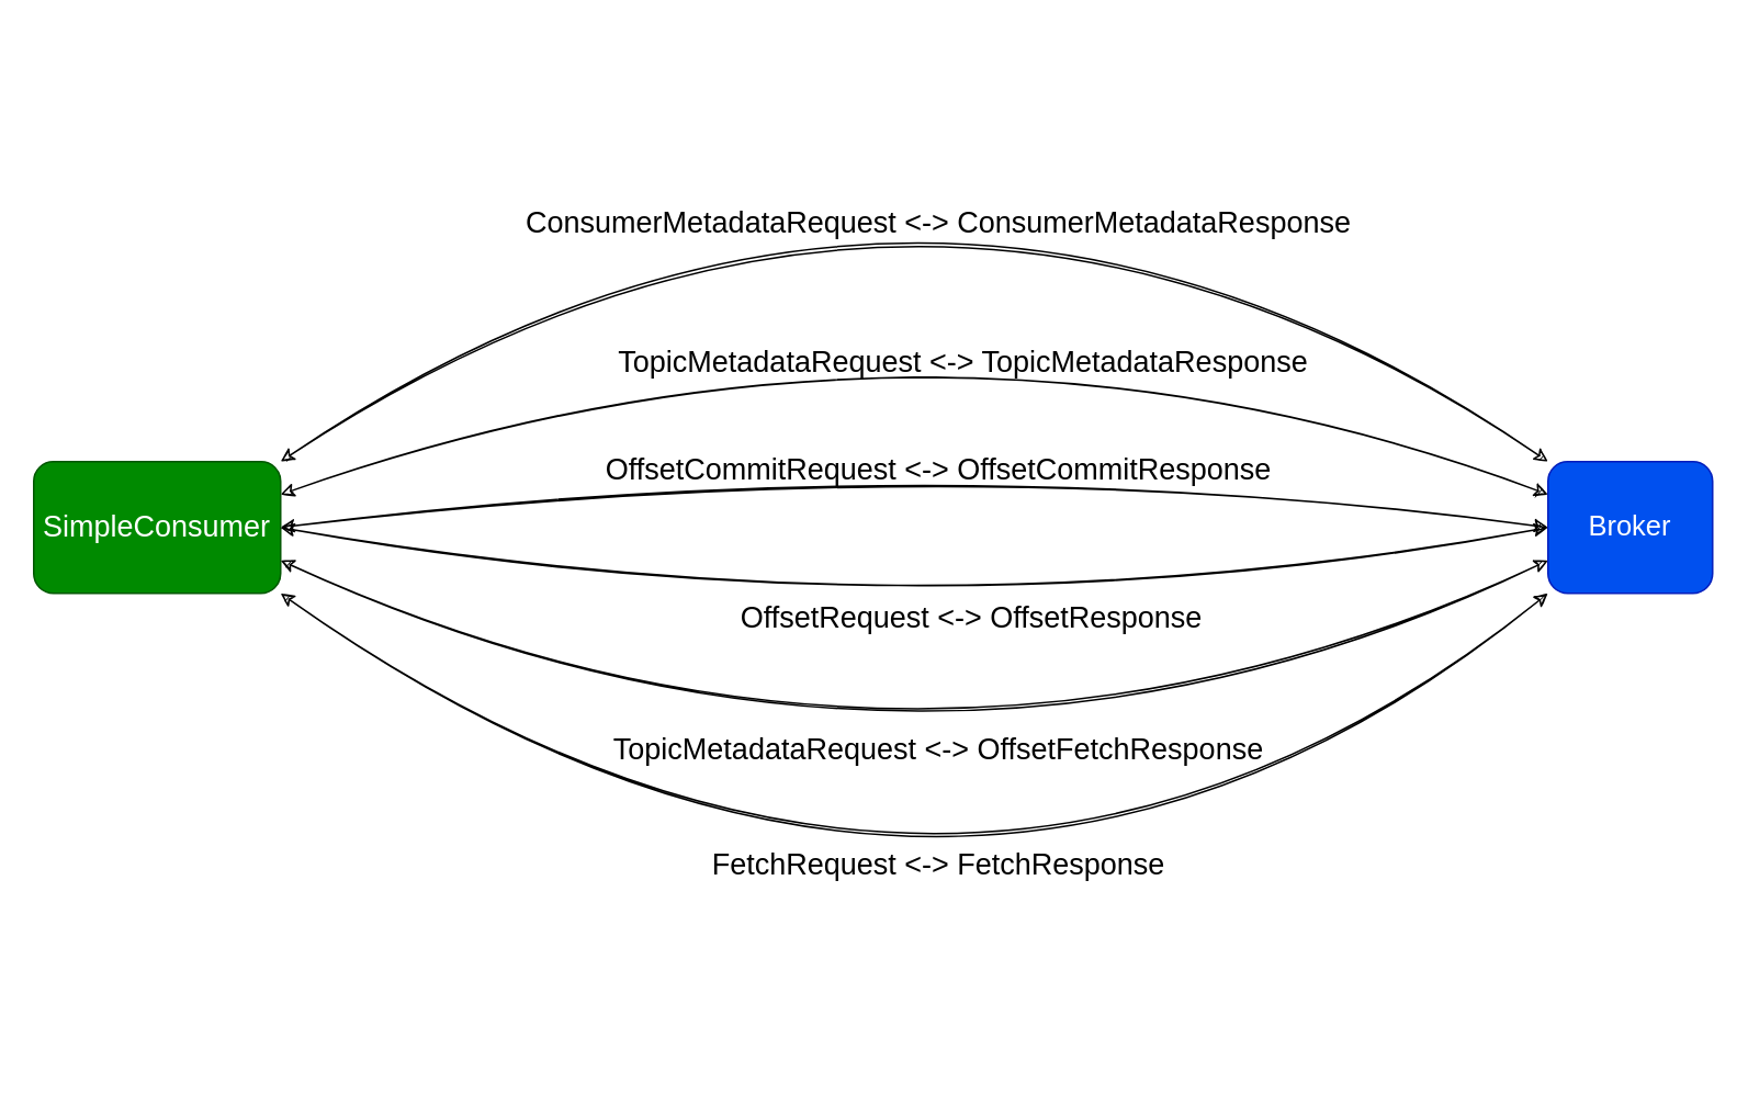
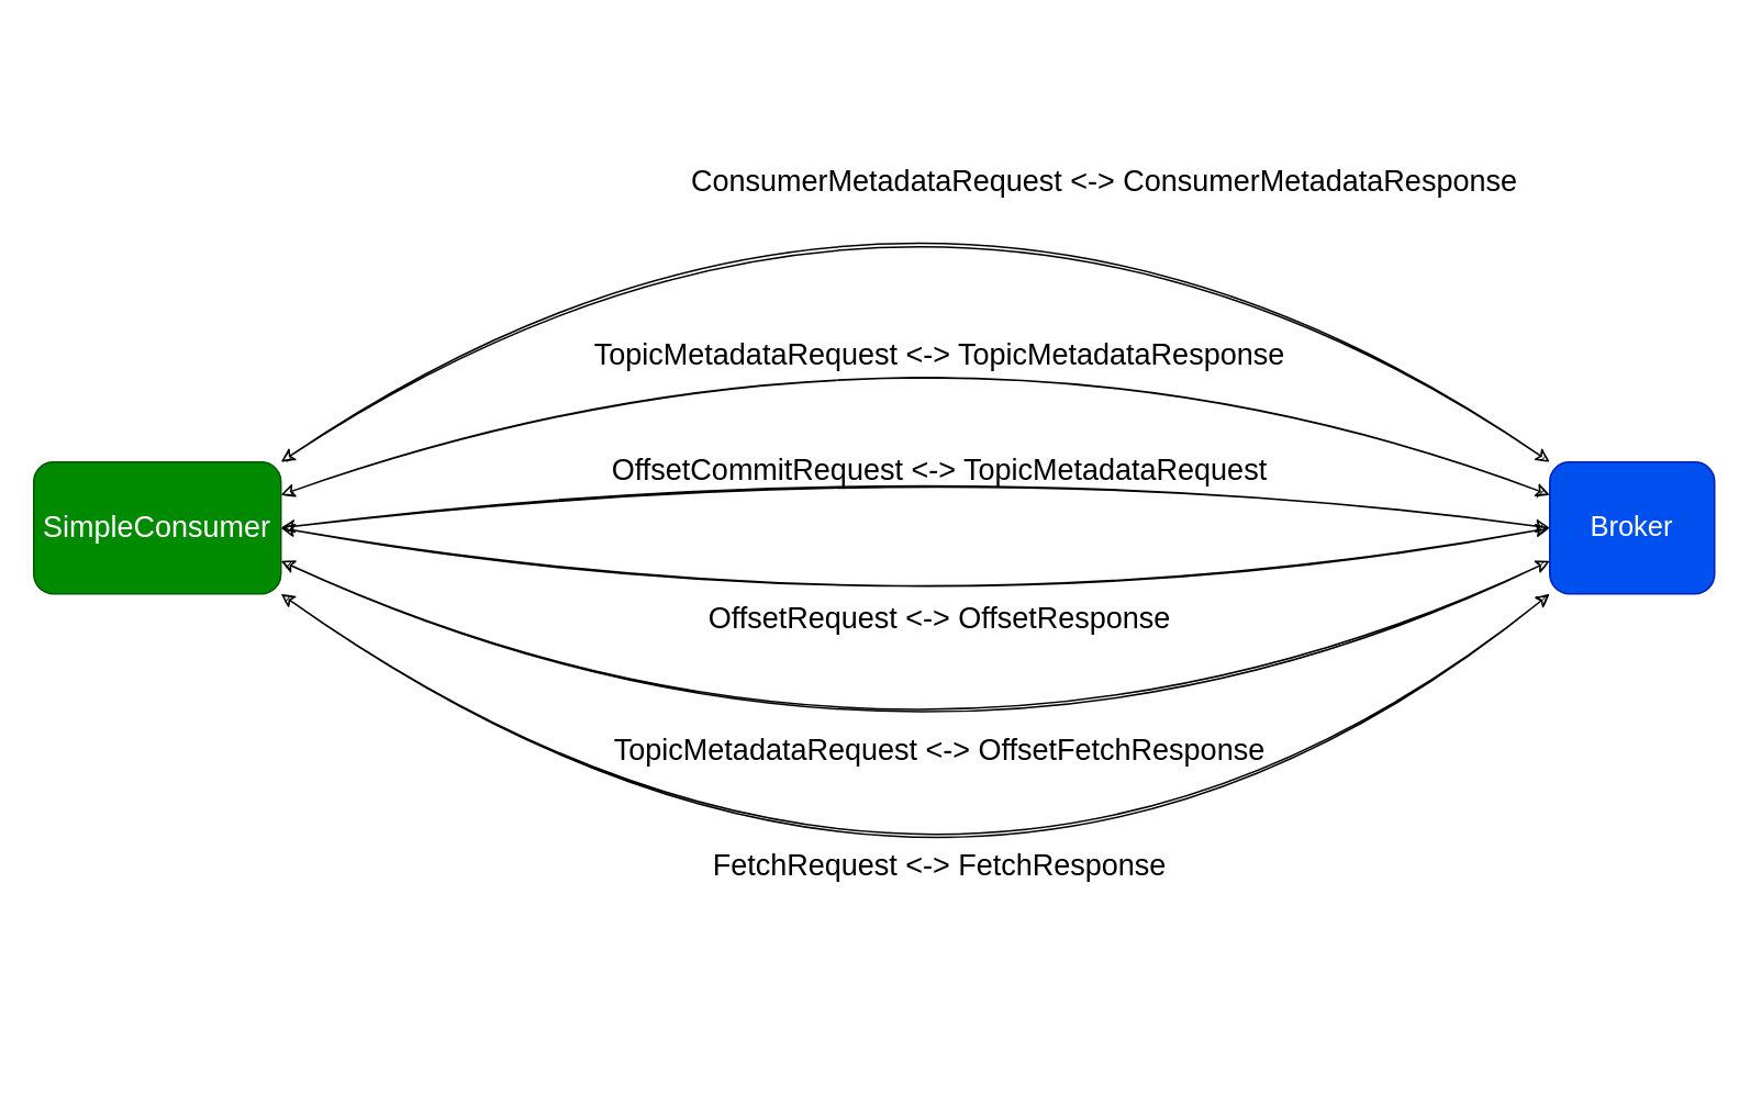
  <mxCell id="0" />
  <mxCell id="1" parent="0" />
  <mxCell id="2" value="Broker" style="rounded=1;whiteSpace=wrap;html=1;fontSize=17;fillColor=#0050ef;strokeColor=#001DBC;fontColor=#ffffff;sketch=0;" vertex="1" parent="1"><mxGeometry x="940" y="280" width="100" height="80" as="geometry" /></mxCell>
  <mxCell id="3" value="SimpleConsumer" style="rounded=1;whiteSpace=wrap;html=1;fontSize=18;fillColor=#008a00;strokeColor=#005700;fontColor=#ffffff;" vertex="1" parent="1"><mxGeometry x="20" y="280" width="150" height="80" as="geometry" /></mxCell>
  <mxCell id="4" value="" style="endArrow=classic;startArrow=classic;html=1;fontSize=18;curved=1;exitX=1;exitY=0;exitDx=0;exitDy=0;entryX=0;entryY=0;entryDx=0;entryDy=0;sketch=1;" edge="1" parent="1" source="3" target="2"><mxGeometry width="50" height="50" relative="1" as="geometry"><mxPoint x="410" y="340" as="sourcePoint" /><mxPoint x="460" y="290" as="targetPoint" /><Array as="points"><mxPoint x="560" y="20" /></Array></mxGeometry></mxCell>
- <mxCell id="5" value="TopicMetadataRequest &amp;lt;-&amp;gt; TopicMetadataResponse" style="text;html=1;strokeColor=none;fillColor=none;align=center;verticalAlign=middle;whiteSpace=wrap;rounded=0;fontSize=18;" vertex="1" parent="1"><mxGeometry x="340" y="205" width="490" height="30" as="geometry" /></mxCell>
+ <mxCell id="5" value="TopicMetadataRequest &amp;lt;-&amp;gt; TopicMetadataResponse" style="text;html=1;strokeColor=none;fillColor=none;align=center;verticalAlign=middle;whiteSpace=wrap;rounded=0;fontSize=18;" vertex="1" parent="1"><mxGeometry x="325" y="200" width="490" height="30" as="geometry" /></mxCell>
  <mxCell id="6" value="" style="endArrow=classic;startArrow=classic;html=1;fontSize=18;exitX=1;exitY=0.5;exitDx=0;exitDy=0;entryX=0;entryY=0.5;entryDx=0;entryDy=0;curved=1;sketch=1;" edge="1" parent="1" source="3" target="2"><mxGeometry width="50" height="50" relative="1" as="geometry"><mxPoint x="410" y="340" as="sourcePoint" /><mxPoint x="460" y="290" as="targetPoint" /><Array as="points"><mxPoint x="580" y="270" /></Array></mxGeometry></mxCell>
- <mxCell id="7" value="ConsumerMetadataRequest &amp;lt;-&amp;gt; ConsumerMetadataResponse" style="text;html=1;strokeColor=none;fillColor=none;align=center;verticalAlign=middle;whiteSpace=wrap;rounded=0;fontSize=18;sketch=0;" vertex="1" parent="1"><mxGeometry x="305" y="120" width="530" height="30" as="geometry" /></mxCell>
+ <mxCell id="7" value="ConsumerMetadataRequest &amp;lt;-&amp;gt; ConsumerMetadataResponse" style="text;html=1;strokeColor=none;fillColor=none;align=center;verticalAlign=middle;whiteSpace=wrap;rounded=0;fontSize=18;sketch=0;" vertex="1" parent="1"><mxGeometry x="405" y="95" width="530" height="30" as="geometry" /></mxCell>
  <mxCell id="8" value="FetchRequest &amp;lt;-&amp;gt; FetchResponse" style="text;html=1;strokeColor=none;fillColor=none;align=center;verticalAlign=middle;whiteSpace=wrap;rounded=0;fontSize=18;" vertex="1" parent="1"><mxGeometry x="305" y="510" width="530" height="30" as="geometry" /></mxCell>
- <mxCell id="9" value="OffsetRequest &amp;lt;-&amp;gt; OffsetResponse" style="text;html=1;strokeColor=none;fillColor=none;align=center;verticalAlign=middle;whiteSpace=wrap;rounded=0;fontSize=18;" vertex="1" parent="1"><mxGeometry x="325" y="360" width="530" height="30" as="geometry" /></mxCell>
- <mxCell id="10" value="OffsetCommitRequest &amp;lt;-&amp;gt; OffsetCommitResponse" style="text;html=1;strokeColor=none;fillColor=none;align=center;verticalAlign=middle;whiteSpace=wrap;rounded=0;fontSize=18;" vertex="1" parent="1"><mxGeometry x="305" y="270" width="530" height="30" as="geometry" /></mxCell>
+ <mxCell id="9" value="OffsetRequest &amp;lt;-&amp;gt; OffsetResponse" style="text;html=1;strokeColor=none;fillColor=none;align=center;verticalAlign=middle;whiteSpace=wrap;rounded=0;fontSize=18;" vertex="1" parent="1"><mxGeometry x="305" y="360" width="530" height="30" as="geometry" /></mxCell>
+ <mxCell id="10" value="OffsetCommitRequest &amp;lt;-&amp;gt; TopicMetadataRequest" style="text;html=1;strokeColor=none;fillColor=none;align=center;verticalAlign=middle;whiteSpace=wrap;rounded=0;fontSize=18;" vertex="1" parent="1"><mxGeometry x="305" y="270" width="530" height="30" as="geometry" /></mxCell>
  <mxCell id="11" value="TopicMetadataRequest &amp;lt;-&amp;gt; OffsetFetchResponse" style="text;html=1;strokeColor=none;fillColor=none;align=center;verticalAlign=middle;whiteSpace=wrap;rounded=0;fontSize=18;" vertex="1" parent="1"><mxGeometry x="305" y="440" width="530" height="30" as="geometry" /></mxCell>
  <mxCell id="12" value="" style="endArrow=classic;startArrow=classic;html=1;fontSize=18;exitX=1;exitY=1;exitDx=0;exitDy=0;entryX=0;entryY=1;entryDx=0;entryDy=0;curved=1;sketch=1;" edge="1" parent="1" source="3" target="2"><mxGeometry width="50" height="50" relative="1" as="geometry"><mxPoint x="440" y="500" as="sourcePoint" /><mxPoint x="490" y="450" as="targetPoint" /><Array as="points"><mxPoint x="580" y="650" /></Array></mxGeometry></mxCell>
  <mxCell id="13" value="" style="endArrow=classic;startArrow=classic;html=1;fontSize=18;exitX=1;exitY=0.75;exitDx=0;exitDy=0;entryX=0;entryY=0.75;entryDx=0;entryDy=0;curved=1;sketch=1;" edge="1" parent="1" source="3" target="2"><mxGeometry width="50" height="50" relative="1" as="geometry"><mxPoint x="440" y="460" as="sourcePoint" /><mxPoint x="490" y="410" as="targetPoint" /><Array as="points"><mxPoint x="560" y="520" /></Array></mxGeometry></mxCell>
  <mxCell id="14" value="" style="endArrow=classic;startArrow=classic;html=1;fontSize=18;exitX=1;exitY=0.25;exitDx=0;exitDy=0;entryX=0;entryY=0.25;entryDx=0;entryDy=0;curved=1;sketch=1;" edge="1" parent="1" source="3" target="2"><mxGeometry width="50" height="50" relative="1" as="geometry"><mxPoint x="440" y="460" as="sourcePoint" /><mxPoint x="490" y="410" as="targetPoint" /><Array as="points"><mxPoint x="570" y="160" /></Array></mxGeometry></mxCell>
  <mxCell id="15" value="" style="endArrow=classic;startArrow=classic;html=1;fontSize=18;exitX=1;exitY=0.5;exitDx=0;exitDy=0;entryX=0;entryY=0.5;entryDx=0;entryDy=0;curved=1;sketch=1;" edge="1" parent="1" source="3" target="2"><mxGeometry width="50" height="50" relative="1" as="geometry"><mxPoint x="440" y="470" as="sourcePoint" /><mxPoint x="490" y="420" as="targetPoint" /><Array as="points"><mxPoint x="560" y="390" /></Array></mxGeometry></mxCell>
